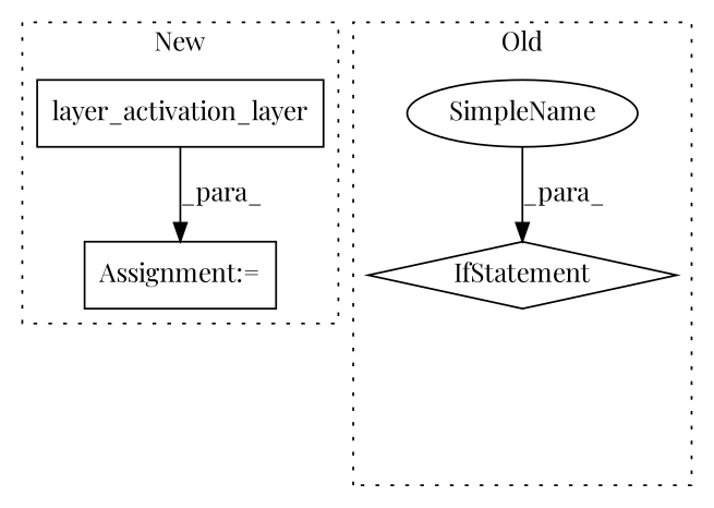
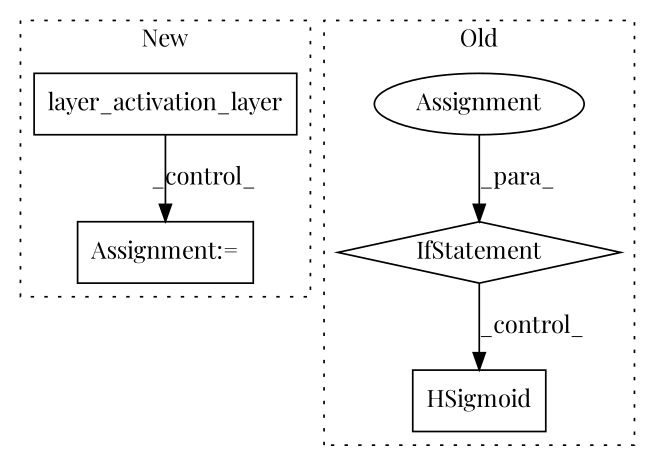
  digraph {
    fontname="Playfair Display"
    node [a=32 fontname="Playfair Display" shape=box]
    edge [fontname="Playfair Display"]
    n1 [l="21,1" label=layer_activation_layer s="10382,10417"]
    n2 [a=7 l=1 label="Assignment:=" s=10381]
    n3 [a=25 l=3 label=IfStatement s=10224 shape=diamond]
-   n4 [a=42 l=14 label=SimpleName s=10210 shape=ellipse]
+   n4 [a=42 l=14 label=Assignment s=10210 shape=ellipse]
+   n5 [l=10 label=HSigmoid s=10227]
    subgraph cluster_1 {
      label=New
      style=dotted
      n1
      n2
    }
    subgraph cluster_2 {
      label=Old
      style=dotted
      n3
      n4
+     n5
    }
-   n1 -> n2 [label=_para_]
+   n1 -> n2 [label=_control_]
+   n3 -> n5 [label=_control_]
    n4 -> n3 [label=_para_]
  }
